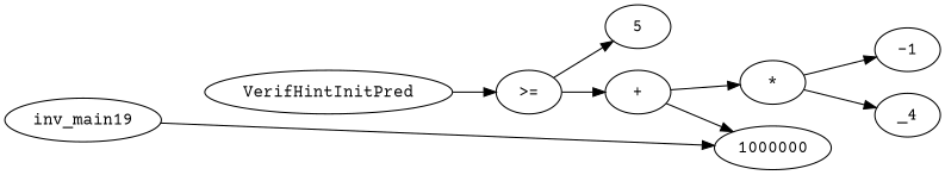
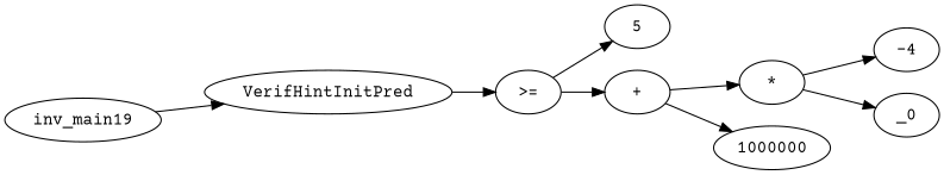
  digraph {
    fontname="Courier Prime"
    rankdir=LR
    node [fontname="Courier Prime"]
    edge [fontname="Courier Prime"]
    n1 [label=inv_main19]
    n2 [label=VerifHintInitPred]
    n3 [label=">="]
    n4 [label=5]
    n5 [label="+"]
    n6 [label=1000000]
    n7 [label="*"]
-   n8 [label=-1]
-   n9 [label=_4]
-   n1 -> n6
+   n8 [label=-4]
+   n9 [label=_0]
+   n1 -> n2
    n2 -> n3
    n3 -> n4
    n3 -> n5
    n5 -> n6
    n5 -> n7
    n7 -> n8
    n7 -> n9
  }
